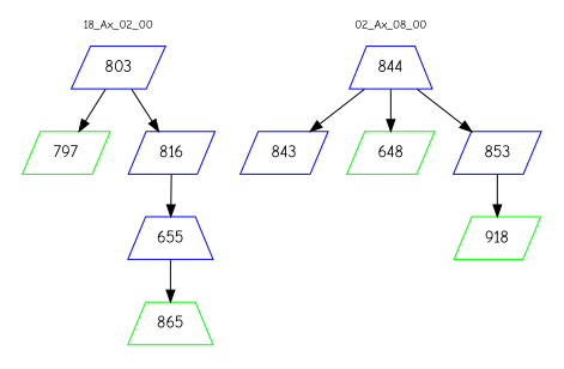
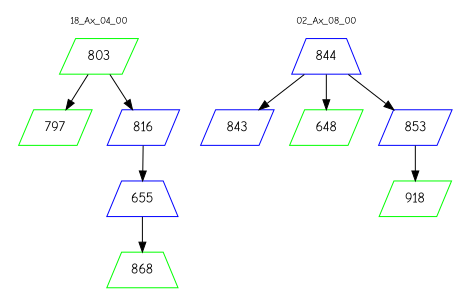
  digraph {
    fontname="Comic Neue"
    node [color=blue fontname="Comic Neue" shape=parallelogram]
    edge [color=black fontname="Comic Neue"]
-   n1 [label=803]
+   n1 [color=green label=803]
    n2 [color=green label=797]
    n3 [label=816]
    n4 [label=655 shape=trapezium]
-   n5 [color=green label=865 shape=trapezium]
+   n5 [color=green label=868 shape=trapezium]
    n6 [label=844 shape=trapezium]
    n7 [label=843]
    n8 [color=green label=648]
    n9 [label=853]
    n10 [color=green label=918]
    subgraph cluster_1 {
      color=white
      fontsize=10
-     label="18_Ax_02_00"
+     label="18_Ax_04_00"
      n1
      n2
      n3
      n4
      n5
    }
    subgraph cluster_2 {
      color=white
      fontsize=10
      label="02_Ax_08_00"
      n6
      n7
      n8
      n9
      n10
    }
    n1 -> n2
    n1 -> n3
    n3 -> n4
    n4 -> n5
    n6 -> n7
    n6 -> n8
    n6 -> n9
    n9 -> n10
  }
